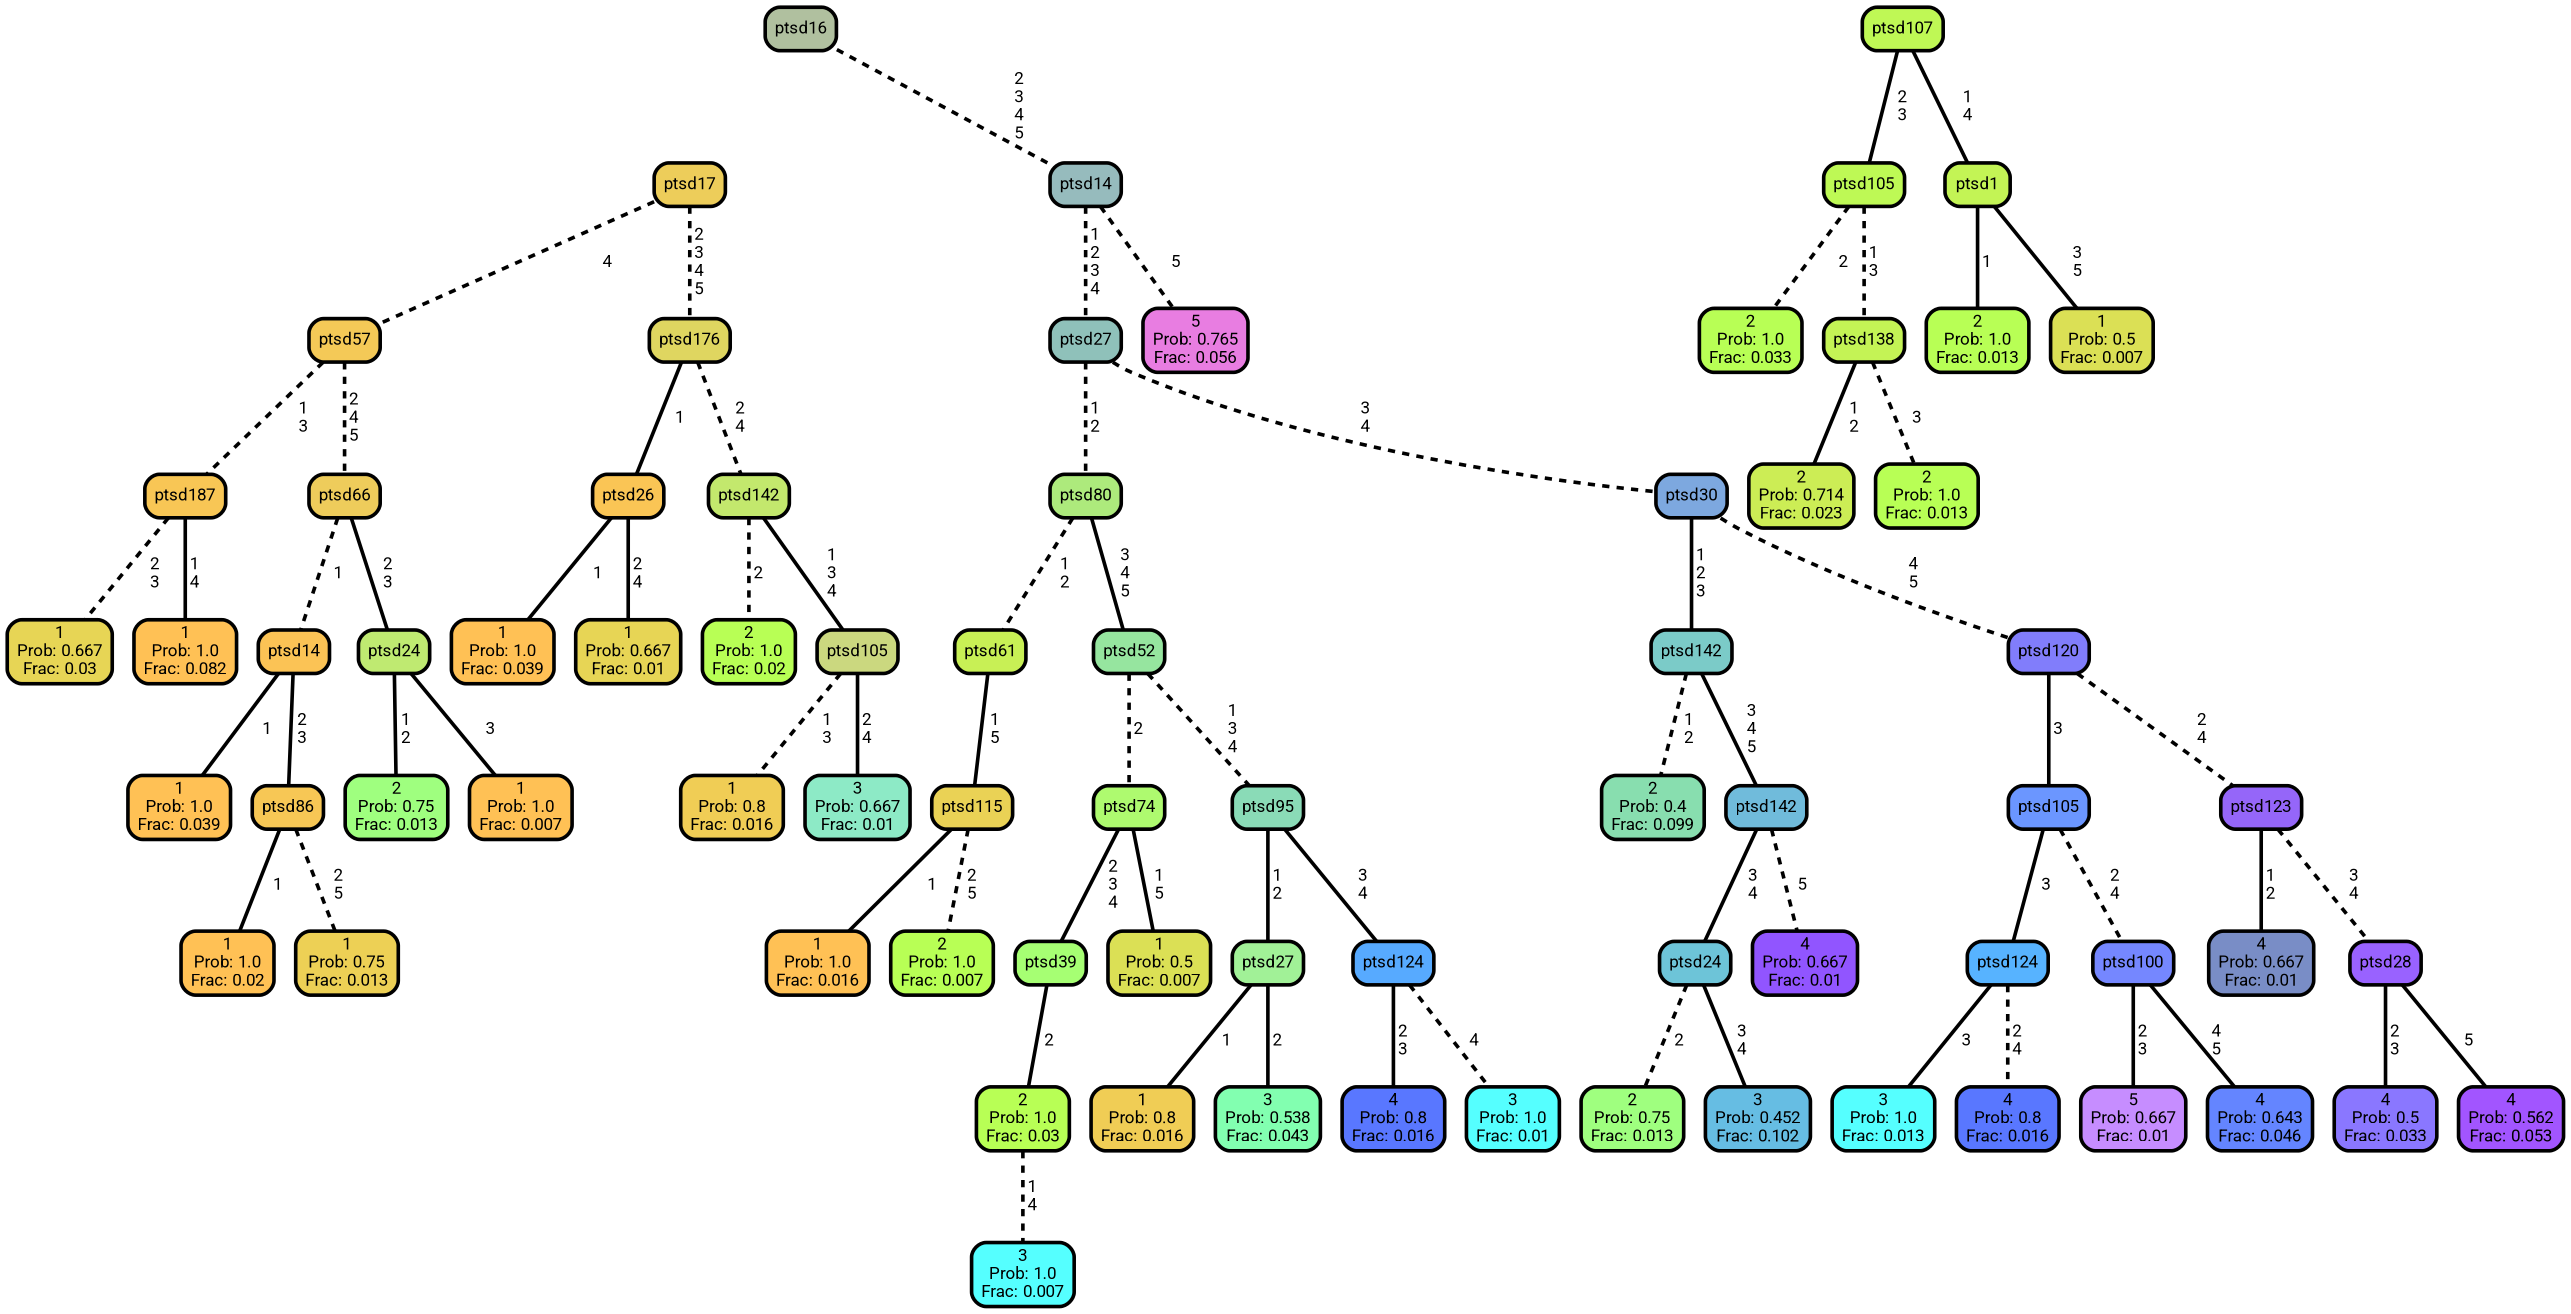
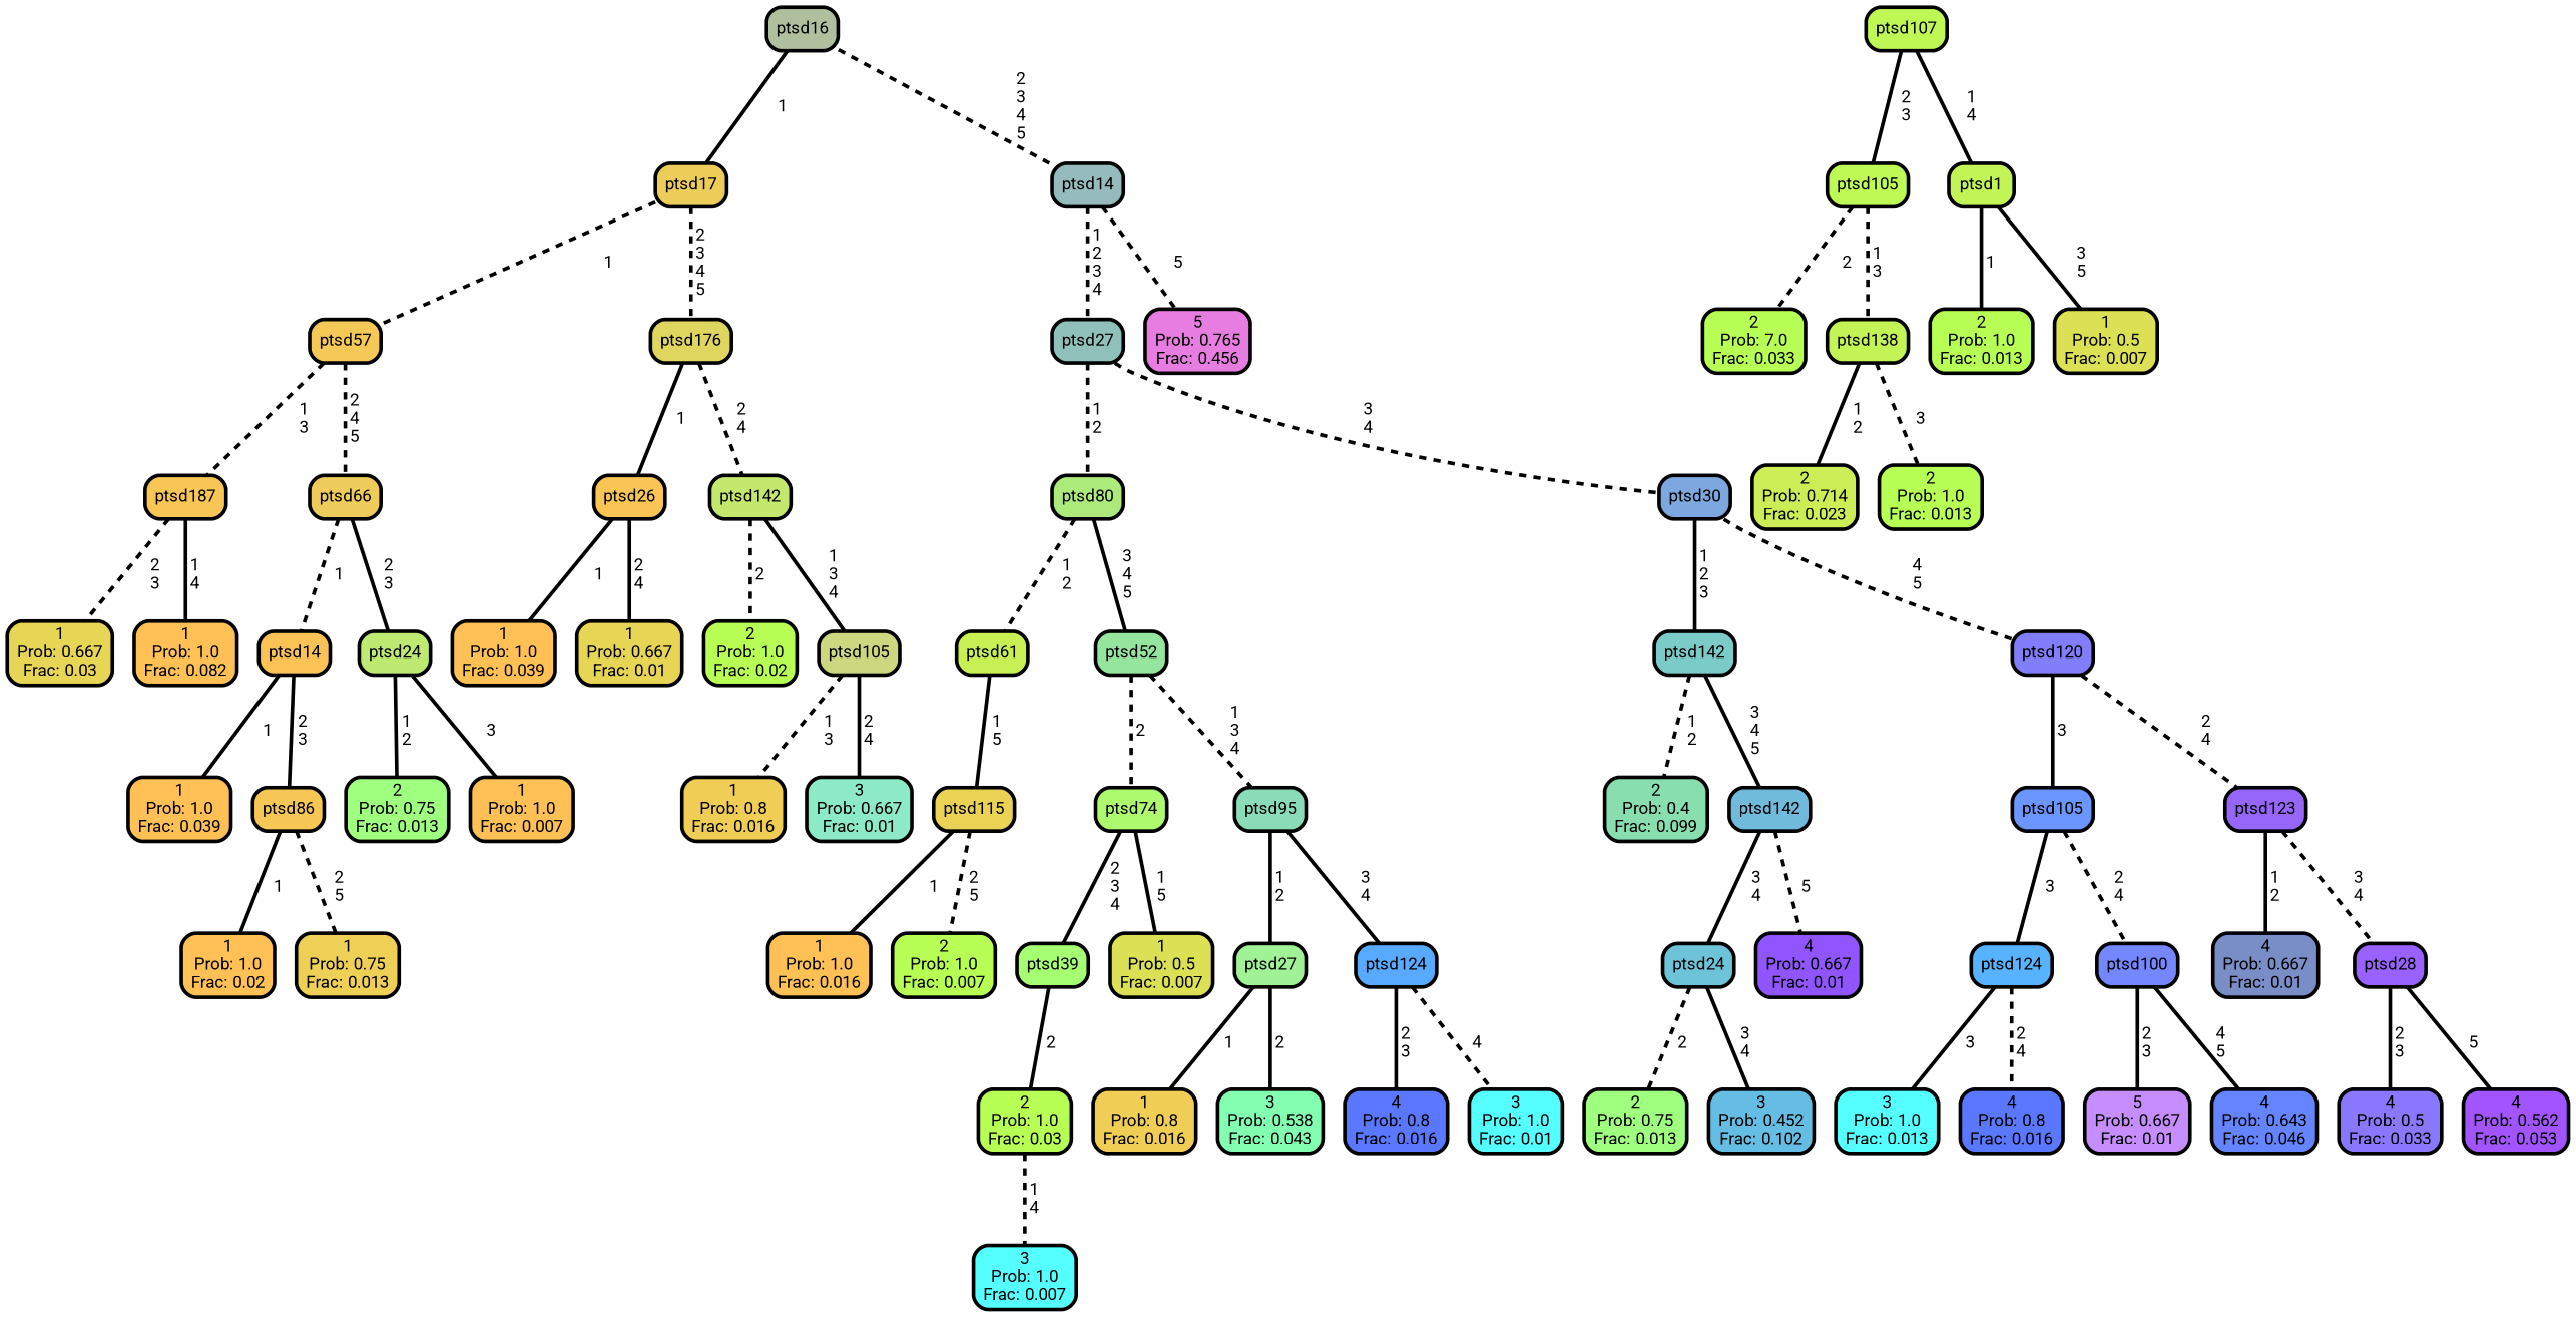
  graph {
    fontname=Roboto
    ranksep="0 equally"
    splines=straight
    node [color=black fillcolor="#ffc155" fontcolor=black fontname=Roboto penwidth=3 shape=box style="filled, rounded"]
    edge [color=black fontname=Roboto penwidth=3 style=solid]
    n1 [fillcolor="#e7d555" label="1\nProb: 0.667\nFrac: 0.03"]
    n2 [fillcolor="#f8c655" label=ptsd187]
    n3 [label="1\nProb: 1.0\nFrac: 0.082"]
    n4 [fillcolor="#f4c957" label=ptsd57]
    n5 [fillcolor="#eecc5b" label=ptsd66]
    n6 [fillcolor="#fbc355" label=ptsd14]
    n7 [fillcolor="#bfea71" label=ptsd24]
    n8 [label="1\nProb: 1.0\nFrac: 0.039"]
    n9 [fillcolor="#f7c755" label=ptsd86]
    n10 [label="1\nProb: 1.0\nFrac: 0.02"]
    n11 [fillcolor="#edd055" label="1\nProb: 0.75\nFrac: 0.013"]
    n12 [fillcolor="#9fff7f" label="2\nProb: 0.75\nFrac: 0.013"]
    n13 [label="1\nProb: 1.0\nFrac: 0.007"]
    n14 [fillcolor="#edcd5a" label=ptsd17]
    n15 [fillcolor="#dfd660" label=ptsd176]
    n16 [fillcolor="#fac555" label=ptsd26]
    n17 [fillcolor="#c3e86d" label=ptsd142]
    n18 [label="1\nProb: 1.0\nFrac: 0.039"]
    n19 [fillcolor="#e7d555" label="1\nProb: 0.667\nFrac: 0.01"]
    n20 [fillcolor="#b8ff55" label="2\nProb: 1.0\nFrac: 0.02"]
    n21 [fillcolor="#cbd87f" label=ptsd105]
    n22 [fillcolor="#f0cd55" label="1\nProb: 0.8\nFrac: 0.016"]
    n23 [fillcolor="#8deac6" label="3\nProb: 0.667\nFrac: 0.01"]
    n24 [fillcolor="#b0c09f" label=ptsd16]
    n25 [fillcolor="#96bbbd" label=ptsd14]
    n26 [fillcolor="#8fc1ba" label=ptsd27]
-   n27 [fillcolor="#e87de1" label="5\nProb: 0.765\nFrac: 0.056"]
-   n28 [fillcolor="#b8ff55" label="2\nProb: 1.0\nFrac: 0.033"]
+   n27 [fillcolor="#e87de1" label="5\nProb: 0.765\nFrac: 0.456"]
+   n28 [fillcolor="#b8ff55" label="2\nProb: 7.0\nFrac: 0.033"]
    n29 [fillcolor="#bef955" label=ptsd105]
    n30 [fillcolor="#c4f355" label=ptsd138]
    n31 [fillcolor="#cced55" label="2\nProb: 0.714\nFrac: 0.023"]
    n32 [fillcolor="#b8ff55" label="2\nProb: 1.0\nFrac: 0.013"]
    n33 [fillcolor="#bff855" label=ptsd107]
    n34 [fillcolor="#c3f455" label=ptsd1]
    n35 [fillcolor="#b8ff55" label="2\nProb: 1.0\nFrac: 0.013"]
    n36 [fillcolor="#dbe055" label="1\nProb: 0.5\nFrac: 0.007"]
    n37 [fillcolor="#c8f055" label=ptsd61]
    n38 [fillcolor="#ead255" label=ptsd115]
    n39 [label="1\nProb: 1.0\nFrac: 0.016"]
    n40 [fillcolor="#b8ff55" label="2\nProb: 1.0\nFrac: 0.007"]
    n41 [fillcolor="#adea7c" label=ptsd80]
    n42 [fillcolor="#96e59f" label=ptsd52]
    n43 [fillcolor="#aefa6f" label=ptsd74]
    n44 [fillcolor="#8adbb7" label=ptsd95]
    n45 [fillcolor="#b8ff55" label="2\nProb: 1.0\nFrac: 0.03"]
    n46 [fillcolor="#55ffff" label="3\nProb: 1.0\nFrac: 0.007"]
    n47 [fillcolor="#a6ff73" label=ptsd39]
    n48 [fillcolor="#dbe055" label="1\nProb: 0.5\nFrac: 0.007"]
    n49 [fillcolor="#a1f197" label=ptsd27]
    n50 [fillcolor="#57aaff" label=ptsd124]
    n51 [fillcolor="#f0cd55" label="1\nProb: 0.8\nFrac: 0.016"]
    n52 [fillcolor="#82ffb0" label="3\nProb: 0.538\nFrac: 0.043"]
    n53 [fillcolor="#5977ff" label="4\nProb: 0.8\nFrac: 0.016"]
    n54 [fillcolor="#55ffff" label="3\nProb: 1.0\nFrac: 0.01"]
    n55 [fillcolor="#7da8df" label=ptsd30]
    n56 [fillcolor="#7bcbc8" label=ptsd142]
    n57 [fillcolor="#817dfb" label=ptsd120]
    n58 [fillcolor="#88deaf" label="2\nProb: 0.4\nFrac: 0.099"]
    n59 [fillcolor="#70bbdb" label=ptsd142]
    n60 [fillcolor="#6dc4d8" label=ptsd24]
    n61 [fillcolor="#9155ff" label="4\nProb: 0.667\nFrac: 0.01"]
    n62 [fillcolor="#9fff7f" label="2\nProb: 0.75\nFrac: 0.013"]
    n63 [fillcolor="#66bde3" label="3\nProb: 0.452\nFrac: 0.102"]
    n64 [fillcolor="#6b96ff" label=ptsd105]
    n65 [fillcolor="#9566f9" label=ptsd123]
    n66 [fillcolor="#55ffff" label="3\nProb: 1.0\nFrac: 0.013"]
    n67 [fillcolor="#57b3ff" label=ptsd124]
    n68 [fillcolor="#5977ff" label="4\nProb: 0.8\nFrac: 0.016"]
    n69 [fillcolor="#7587ff" label=ptsd100]
    n70 [fillcolor="#c68dff" label="5\nProb: 0.667\nFrac: 0.01"]
    n71 [fillcolor="#6485ff" label="4\nProb: 0.643\nFrac: 0.046"]
    n72 [fillcolor="#798dc6" label="4\nProb: 0.667\nFrac: 0.01"]
    n73 [fillcolor="#9962ff" label=ptsd28]
    n74 [fillcolor="#8a77ff" label="4\nProb: 0.5\nFrac: 0.033"]
    n75 [fillcolor="#a255ff" label="4\nProb: 0.562\nFrac: 0.053"]
    subgraph sub_1 {
      rank=same
    }
    n2 -- n1 [label=" 2\n 3" style=dashed]
    n2 -- n3 [label=" 1\n 4"]
    n4 -- n2 [label=" 1\n 3" style=dashed]
    n4 -- n5 [label=" 2\n 4\n 5" style=dashed]
    n5 -- n6 [label=" 1" style=dashed]
    n5 -- n7 [label=" 2\n 3"]
    n6 -- n8 [label=" 1"]
    n6 -- n9 [label=" 2\n 3"]
    n7 -- n12 [label=" 1\n 2"]
    n7 -- n13 [label=" 3"]
    n9 -- n10 [label=" 1"]
    n9 -- n11 [label=" 2\n 5" style=dashed]
-   n14 -- n4 [label=" 4" style=dashed]
+   n14 -- n4 [label=" 1" style=dashed]
    n14 -- n15 [label=" 2\n 3\n 4\n 5" style=dashed]
    n15 -- n16 [label=" 1"]
    n15 -- n17 [label=" 2\n 4" style=dashed]
    n16 -- n18 [label=" 1"]
    n16 -- n19 [label=" 2\n 4"]
    n17 -- n20 [label=" 2" style=dashed]
    n17 -- n21 [label=" 1\n 3\n 4"]
    n21 -- n22 [label=" 1\n 3" style=dashed]
    n21 -- n23 [label=" 2\n 4"]
+   n24 -- n14 [label=" 1"]
    n24 -- n25 [label=" 2\n 3\n 4\n 5" style=dashed]
    n25 -- n26 [label=" 1\n 2\n 3\n 4" style=dashed]
    n25 -- n27 [label=" 5" style=dashed]
    n26 -- n41 [label=" 1\n 2" style=dashed]
    n26 -- n55 [label=" 3\n 4" style=dashed]
    n29 -- n28 [label=" 2" style=dashed]
    n29 -- n30 [label=" 1\n 3" style=dashed]
    n30 -- n31 [label=" 1\n 2"]
    n30 -- n32 [label=" 3" style=dashed]
    n33 -- n29 [label=" 2\n 3"]
    n33 -- n34 [label=" 1\n 4"]
    n34 -- n35 [label=" 1"]
    n34 -- n36 [label=" 3\n 5"]
    n37 -- n38 [label=" 1\n 5"]
    n38 -- n39 [label=" 1"]
    n38 -- n40 [label=" 2\n 5" style=dashed]
    n41 -- n37 [label=" 1\n 2" style=dashed]
    n41 -- n42 [label=" 3\n 4\n 5"]
    n42 -- n43 [label=" 2" style=dashed]
    n42 -- n44 [label=" 1\n 3\n 4" style=dashed]
    n43 -- n47 [label=" 2\n 3\n 4"]
    n43 -- n48 [label=" 1\n 5"]
    n44 -- n49 [label=" 1\n 2"]
    n44 -- n50 [label=" 3\n 4"]
    n45 -- n46 [label=" 1\n 4" style=dashed]
    n47 -- n45 [label=" 2"]
    n49 -- n51 [label=" 1"]
    n49 -- n52 [label=" 2"]
    n50 -- n53 [label=" 2\n 3"]
    n50 -- n54 [label=" 4" style=dashed]
    n55 -- n56 [label=" 1\n 2\n 3"]
    n55 -- n57 [label=" 4\n 5" style=dashed]
    n56 -- n58 [label=" 1\n 2" style=dashed]
    n56 -- n59 [label=" 3\n 4\n 5"]
    n57 -- n64 [label=" 3"]
    n57 -- n65 [label=" 2\n 4" style=dashed]
    n59 -- n60 [label=" 3\n 4"]
    n59 -- n61 [label=" 5" style=dashed]
    n60 -- n62 [label=" 2" style=dashed]
    n60 -- n63 [label=" 3\n 4"]
    n64 -- n67 [label=" 3"]
    n64 -- n69 [label=" 2\n 4" style=dashed]
    n65 -- n72 [label=" 1\n 2"]
    n65 -- n73 [label=" 3\n 4" style=dashed]
    n67 -- n66 [label=" 3"]
    n67 -- n68 [label=" 2\n 4" style=dashed]
    n69 -- n70 [label=" 2\n 3"]
    n69 -- n71 [label=" 4\n 5"]
    n73 -- n74 [label=" 2\n 3"]
    n73 -- n75 [label=" 5"]
  }
